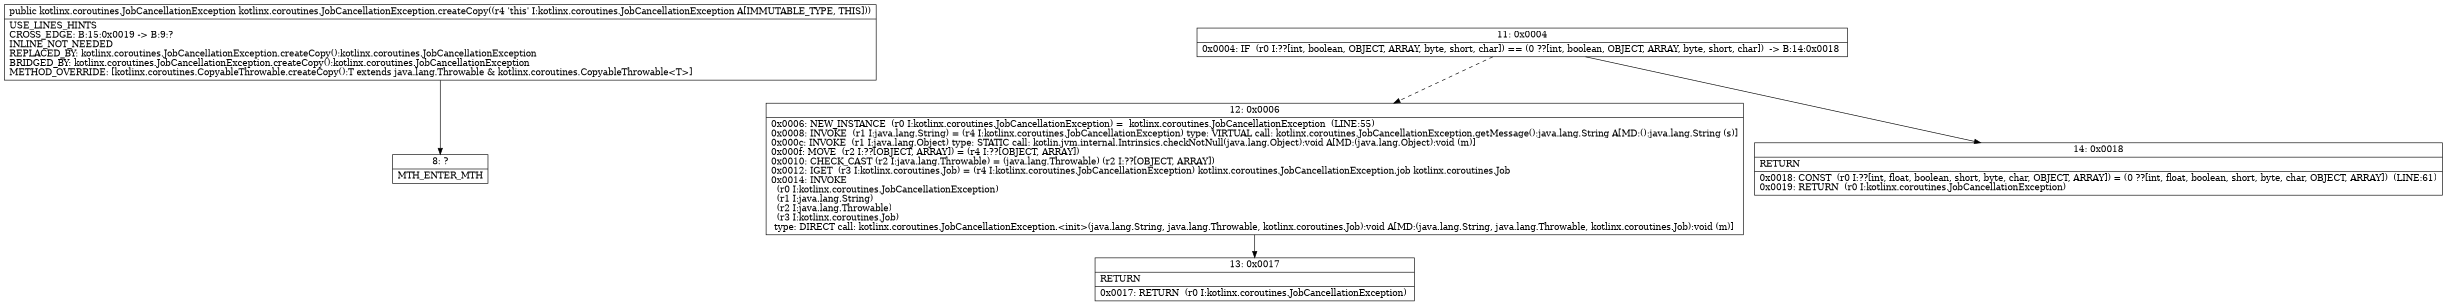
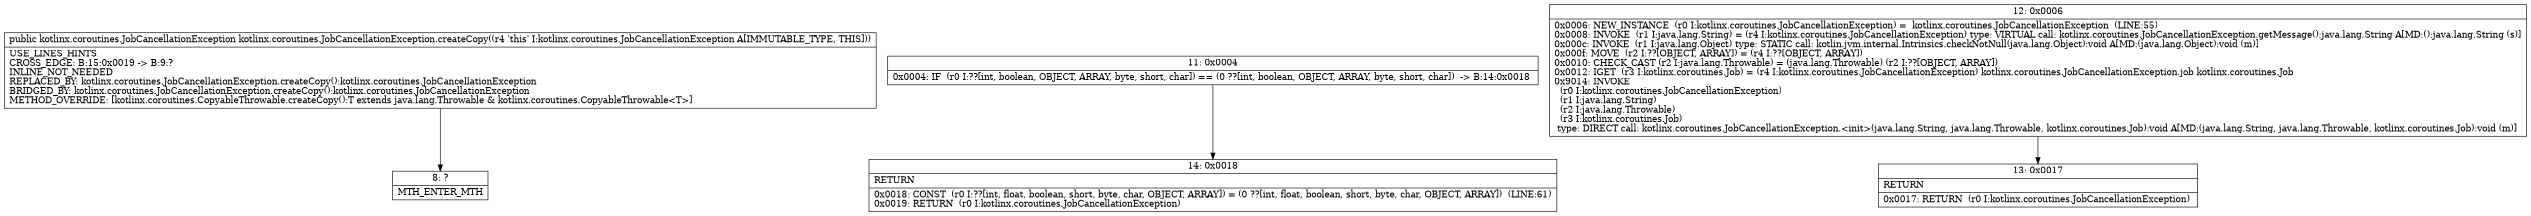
  digraph {
    node [shape=record]
    n1 [label="{8\:\ ?|MTH_ENTER_MTH\l}"]
    n2 [label="{11\:\ 0x0004|0x0004: IF  (r0 I:??[int, boolean, OBJECT, ARRAY, byte, short, char]) == (0 ??[int, boolean, OBJECT, ARRAY, byte, short, char])  \-\> B:14:0x0018 \l}"]
-   n3 [label="{12\:\ 0x0006|0x0006: NEW_INSTANCE  (r0 I:kotlinx.coroutines.JobCancellationException) =  kotlinx.coroutines.JobCancellationException  (LINE:55)\l0x0008: INVOKE  (r1 I:java.lang.String) = (r4 I:kotlinx.coroutines.JobCancellationException) type: VIRTUAL call: kotlinx.coroutines.JobCancellationException.getMessage():java.lang.String A[MD:():java.lang.String (s)]\l0x000c: INVOKE  (r1 I:java.lang.Object) type: STATIC call: kotlin.jvm.internal.Intrinsics.checkNotNull(java.lang.Object):void A[MD:(java.lang.Object):void (m)]\l0x000f: MOVE  (r2 I:??[OBJECT, ARRAY]) = (r4 I:??[OBJECT, ARRAY]) \l0x0010: CHECK_CAST (r2 I:java.lang.Throwable) = (java.lang.Throwable) (r2 I:??[OBJECT, ARRAY]) \l0x0012: IGET  (r3 I:kotlinx.coroutines.Job) = (r4 I:kotlinx.coroutines.JobCancellationException) kotlinx.coroutines.JobCancellationException.job kotlinx.coroutines.Job \l0x0014: INVOKE  \l  (r0 I:kotlinx.coroutines.JobCancellationException)\l  (r1 I:java.lang.String)\l  (r2 I:java.lang.Throwable)\l  (r3 I:kotlinx.coroutines.Job)\l type: DIRECT call: kotlinx.coroutines.JobCancellationException.\<init\>(java.lang.String, java.lang.Throwable, kotlinx.coroutines.Job):void A[MD:(java.lang.String, java.lang.Throwable, kotlinx.coroutines.Job):void (m)]\l}"]
+   n3 [label="{12\:\ 0x0006|0x0006: NEW_INSTANCE  (r0 I:kotlinx.coroutines.JobCancellationException) =  kotlinx.coroutines.JobCancellationException  (LINE:55)\l0x0008: INVOKE  (r1 I:java.lang.String) = (r4 I:kotlinx.coroutines.JobCancellationException) type: VIRTUAL call: kotlinx.coroutines.JobCancellationException.getMessage():java.lang.String A[MD:():java.lang.String (s)]\l0x000c: INVOKE  (r1 I:java.lang.Object) type: STATIC call: kotlin.jvm.internal.Intrinsics.checkNotNull(java.lang.Object):void A[MD:(java.lang.Object):void (m)]\l0x000f: MOVE  (r2 I:??[OBJECT, ARRAY]) = (r4 I:??[OBJECT, ARRAY]) \l0x0010: CHECK_CAST (r2 I:java.lang.Throwable) = (java.lang.Throwable) (r2 I:??[OBJECT, ARRAY]) \l0x0012: IGET  (r3 I:kotlinx.coroutines.Job) = (r4 I:kotlinx.coroutines.JobCancellationException) kotlinx.coroutines.JobCancellationException.job kotlinx.coroutines.Job \l0x9014: INVOKE  \l  (r0 I:kotlinx.coroutines.JobCancellationException)\l  (r1 I:java.lang.String)\l  (r2 I:java.lang.Throwable)\l  (r3 I:kotlinx.coroutines.Job)\l type: DIRECT call: kotlinx.coroutines.JobCancellationException.\<init\>(java.lang.String, java.lang.Throwable, kotlinx.coroutines.Job):void A[MD:(java.lang.String, java.lang.Throwable, kotlinx.coroutines.Job):void (m)]\l}"]
    n4 [label="{14\:\ 0x0018|RETURN\l|0x0018: CONST  (r0 I:??[int, float, boolean, short, byte, char, OBJECT, ARRAY]) = (0 ??[int, float, boolean, short, byte, char, OBJECT, ARRAY])  (LINE:61)\l0x0019: RETURN  (r0 I:kotlinx.coroutines.JobCancellationException) \l}"]
    n5 [label="{13\:\ 0x0017|RETURN\l|0x0017: RETURN  (r0 I:kotlinx.coroutines.JobCancellationException) \l}"]
    n6 [label="{public kotlinx.coroutines.JobCancellationException kotlinx.coroutines.JobCancellationException.createCopy((r4 'this' I:kotlinx.coroutines.JobCancellationException A[IMMUTABLE_TYPE, THIS]))  | USE_LINES_HINTS\lCROSS_EDGE: B:15:0x0019 \-\> B:9:?\lINLINE_NOT_NEEDED\lREPLACED_BY: kotlinx.coroutines.JobCancellationException.createCopy():kotlinx.coroutines.JobCancellationException\lBRIDGED_BY: kotlinx.coroutines.JobCancellationException.createCopy():kotlinx.coroutines.JobCancellationException\lMETHOD_OVERRIDE: [kotlinx.coroutines.CopyableThrowable.createCopy():T extends java.lang.Throwable & kotlinx.coroutines.CopyableThrowable\<T\>]\l}"]
-   n2 -> n3 [style=dashed]
    n2 -> n4
    n3 -> n5
    n6 -> n1
  }
